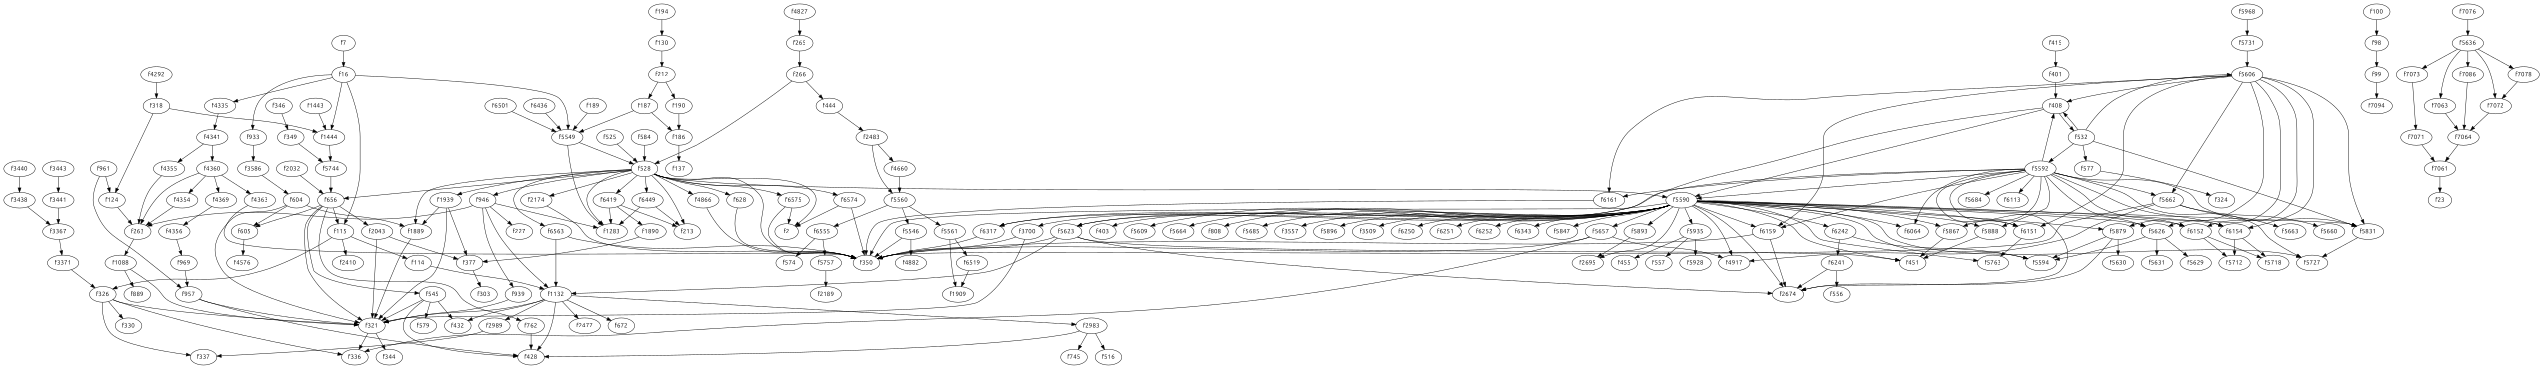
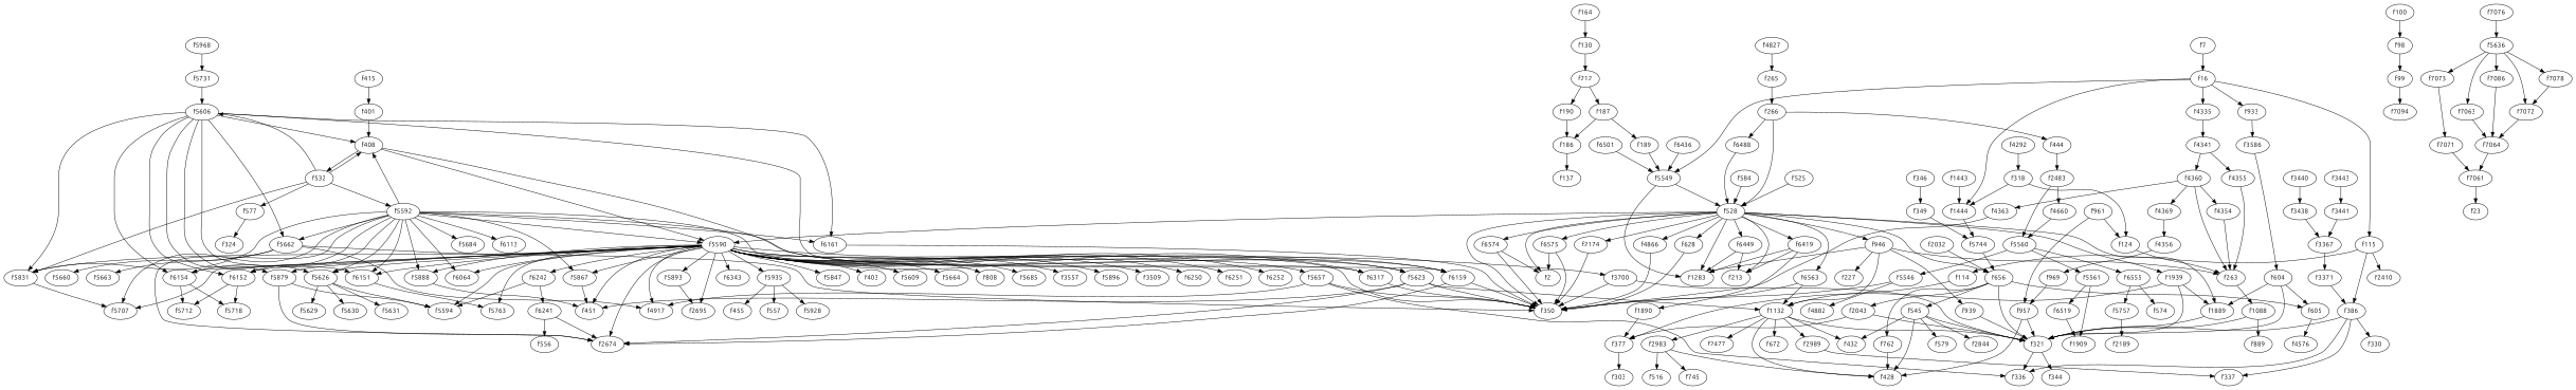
  strict digraph {
    fontname=Ubuntu
    node [fontname=Ubuntu]
    edge [fontname=Ubuntu]
    f16
    f4335
    f1444
    f115
    f5549
    f933
    f4341
    f5744
    f114
-   f326
+   f326 [label=f386]
    f2410
    f528
    f1283
    f3586
    f100
    f98
    f4360
    f4355
    f4369
    f4354
    f263
    f4363
    f4356
    f1088
    f350
    f969
    f957
    f321
    f428
    f344
    f336
    f656
    f605
    f545
    f2043
    f762
    f4576
    f432
+   f2844
    f579
    f377
    f1132
    f337
    f330
    f2983
    f2989
    f672
    f2477
    f745
    f516
    f946
    f6419
    f6449
    f5590
    f6563
    f1939
    f1889
    f213
    f6574
    f2
    f6575
    f2174
    f4866
    f628
    f939
    f227
    f1890
    f6159
    f5831
    f5879
    f5626
    f6152
    f6154
    f6151
    f5623
    f2674
    f6317
-   f5727
+   f5727 [label=f5707]
    f5867
    f5888
    f6064
    f6242
    f5657
    f3700
    f5594
    f451
    f4917
    f5763
    f5893
    f2695
    f5935
    f403
    f5609
    f5664
    f808
    f5685
    f3557
    f5896
    f3509
    f6250
    f6251
    f6252
    f6343
    f5847
    f889
-   f164 [label=f194]
+   f164
    f130
    f212
    f187
    f190
    f189
    f186
    f137
    f318
    f124
    f4292
    f4827
    f265
    f266
    f444
+   f6488
    f2483
    f4660
    f5560
    f5546
    f5561
    f6555
    f4882
    f6519
    f1909
    f5757
    f574
    f5731
    f5606
    f408
    f5662
    f6161
    f532
    f5630
    f5631
    f5629
    f5718
    f5712
    f5663
    f5660
    f5592
    f577
    f5684
    f6113
    f324
    f6241
    f557
    f5928
    f455
    f556
    f6501
    f346
    f349
    f584
    f1443
    f7
    f604
    f303
    f2189
    f525
    f6436
    f7076
    f5636
    f7078
    f7072
    f7073
    f7063
    f7086
    f7064
    f7071
    f7061
    f23
    f99
    f7094
    f401
    f415
    f2032
    f3440
    f3438
    f3367
    f3371
    f3443
    f3441
    f961
    f5968
    f16 -> f4335
    f16 -> f1444
    f16 -> f115
    f16 -> f5549
    f16 -> f933
    f4335 -> f4341
    f1444 -> f5744
    f115 -> f114
    f115 -> f326
    f115 -> f2410
    f5549 -> f528
    f5549 -> f1283
    f933 -> f3586
    f4341 -> f4360
    f4341 -> f4355
    f5744 -> f656
    f114 -> f1132
    f326 -> f321
    f326 -> f336
    f326 -> f337
    f326 -> f330
    f528 -> f1283
    f528 -> f350
    f528 -> f656
    f528 -> f946
    f528 -> f6419
    f528 -> f6449
    f528 -> f5590
    f528 -> f6563
    f528 -> f1939
    f528 -> f1889
    f528 -> f213
    f528 -> f6574
    f528 -> f2
    f528 -> f6575
    f528 -> f2174
    f528 -> f4866
    f528 -> f628
    f3586 -> f604
    f100 -> f98
    f98 -> f99
    f4360 -> f4369
    f4360 -> f4354
    f4360 -> f263
    f4360 -> f4363
    f4355 -> f263
    f4369 -> f4356
    f4354 -> f263
    f263 -> f1088
    f4363 -> f350
    f4356 -> f969
    f1088 -> f321
    f1088 -> f889
    f969 -> f957
    f957 -> f321
    f957 -> f428
    f321 -> f344
    f321 -> f336
-   f656 -> f115
    f656 -> f321
    f656 -> f605
    f656 -> f545
    f656 -> f2043
    f656 -> f762
    f605 -> f4576
    f545 -> f321
    f545 -> f428
    f545 -> f432
+   f545 -> f2844
    f545 -> f579
    f2043 -> f321
    f2043 -> f377
    f762 -> f428
    f377 -> f303
    f1132 -> f321
    f1132 -> f428
    f1132 -> f432
    f1132 -> f2983
    f1132 -> f2989
    f1132 -> f672
    f1132 -> f2477
    f2983 -> f428
    f2983 -> f745
    f2983 -> f516
    f2989 -> f337
    f946 -> f1283
    f946 -> f263
    f946 -> f1132
    f946 -> f939
    f946 -> f227
    f6419 -> f1283
    f6419 -> f213
    f6419 -> f1890
    f6449 -> f1283
    f6449 -> f213
    f5590 -> f350
    f5590 -> f6159
    f5590 -> f5831
    f5590 -> f5879
    f5590 -> f5626
    f5590 -> f6152
    f5590 -> f6154
    f5590 -> f6151
    f5590 -> f5623
    f5590 -> f2674
    f5590 -> f6317
    f5590 -> f5727
    f5590 -> f5867
    f5590 -> f5888
    f5590 -> f6064
    f5590 -> f6242
    f5590 -> f5657
    f5590 -> f3700
    f5590 -> f5594
    f5590 -> f451
    f5590 -> f4917
    f5590 -> f5763
    f5590 -> f5893
    f5590 -> f2695
    f5590 -> f5935
    f5590 -> f403
    f5590 -> f5609
    f5590 -> f5664
    f5590 -> f808
    f5590 -> f5685
    f5590 -> f3557
    f5590 -> f5896
    f5590 -> f3509
    f5590 -> f6250
    f5590 -> f6251
    f5590 -> f6252
    f5590 -> f6343
    f5590 -> f5847
    f6563 -> f350
    f6563 -> f1132
    f1939 -> f321
    f1939 -> f377
    f1939 -> f1889
    f1889 -> f321
    f6574 -> f350
    f6574 -> f2
    f6575 -> f350
    f6575 -> f2
    f2174 -> f350
    f4866 -> f350
    f628 -> f350
    f939 -> f321
    f1890 -> f377
    f6159 -> f350
    f6159 -> f2674
    f5831 -> f5727
    f5879 -> f2674
    f5879 -> f5594
    f5626 -> f5594
-   f5879 -> f5630
+   f5626 -> f5630
    f5626 -> f5631
    f5626 -> f5629
    f6152 -> f5718
    f6152 -> f5712
    f6154 -> f5718
    f6154 -> f5712
    f6151 -> f5763
    f5623 -> f350
    f5623 -> f1132
    f5623 -> f2674
    f5623 -> f451
    f6317 -> f350
    f5867 -> f451
    f5888 -> f451
    f6242 -> f5594
    f6242 -> f6241
    f5657 -> f350
    f5657 -> f336
    f5657 -> f4917
    f3700 -> f350
    f3700 -> f321
    f5893 -> f2695
    f5935 -> f557
    f5935 -> f5928
    f5935 -> f455
    f164 -> f130
    f130 -> f212
    f212 -> f187
    f212 -> f190
-   f187 -> f5549
+   f187 -> f189
    f187 -> f186
    f190 -> f186
    f189 -> f5549
    f186 -> f137
    f318 -> f1444
    f318 -> f124
    f124 -> f263
    f4292 -> f318
    f4827 -> f265
    f265 -> f266
    f266 -> f528
    f266 -> f444
+   f266 -> f6488
    f444 -> f2483
+   f6488 -> f528
    f2483 -> f4660
    f2483 -> f5560
    f4660 -> f5560
    f5560 -> f5546
    f5560 -> f5561
    f5560 -> f6555
    f5546 -> f350
    f5546 -> f4882
    f5561 -> f6519
    f5561 -> f1909
    f6555 -> f5757
    f6555 -> f574
    f6519 -> f1909
    f5757 -> f2189
    f5731 -> f5606
    f5606 -> f6159
    f5606 -> f5831
    f5606 -> f5879
    f5606 -> f5626
    f5606 -> f6152
    f5606 -> f6154
    f5606 -> f6151
    f5606 -> f408
    f5606 -> f5662
    f5606 -> f6161
    f408 -> f5590
    f408 -> f5623
    f408 -> f532
    f5662 -> f350
    f5662 -> f4917
    f5662 -> f5663
    f5662 -> f5660
    f6161 -> f350
    f532 -> f5831
    f532 -> f5606
    f532 -> f408
    f532 -> f5592
    f532 -> f577
    f5592 -> f5590
    f5592 -> f6159
    f5592 -> f5831
    f5592 -> f5626
    f5592 -> f6152
    f5592 -> f6154
    f5592 -> f6151
    f5592 -> f2674
    f5592 -> f6317
    f5592 -> f5727
    f5592 -> f5867
    f5592 -> f5888
    f5592 -> f6064
    f5592 -> f408
    f5592 -> f5662
    f5592 -> f6161
    f5592 -> f5684
    f5592 -> f6113
    f577 -> f324
    f6241 -> f2674
    f6241 -> f556
    f6501 -> f5549
    f346 -> f349
    f349 -> f5744
    f584 -> f528
    f1443 -> f1444
    f7 -> f16
    f604 -> f321
    f604 -> f605
    f604 -> f1889
    f525 -> f528
    f6436 -> f5549
    f7076 -> f5636
    f5636 -> f7078
    f5636 -> f7072
    f5636 -> f7073
    f5636 -> f7063
    f5636 -> f7086
    f7078 -> f7072
    f7072 -> f7064
    f7073 -> f7071
    f7063 -> f7064
    f7086 -> f7064
    f7064 -> f7061
    f7071 -> f7061
    f7061 -> f23
    f99 -> f7094
    f401 -> f408
    f415 -> f401
    f2032 -> f656
    f3440 -> f3438
    f3438 -> f3367
    f3367 -> f3371
    f3371 -> f326
    f3443 -> f3441
    f3441 -> f3367
    f961 -> f957
    f961 -> f124
    f5968 -> f5731
  }
